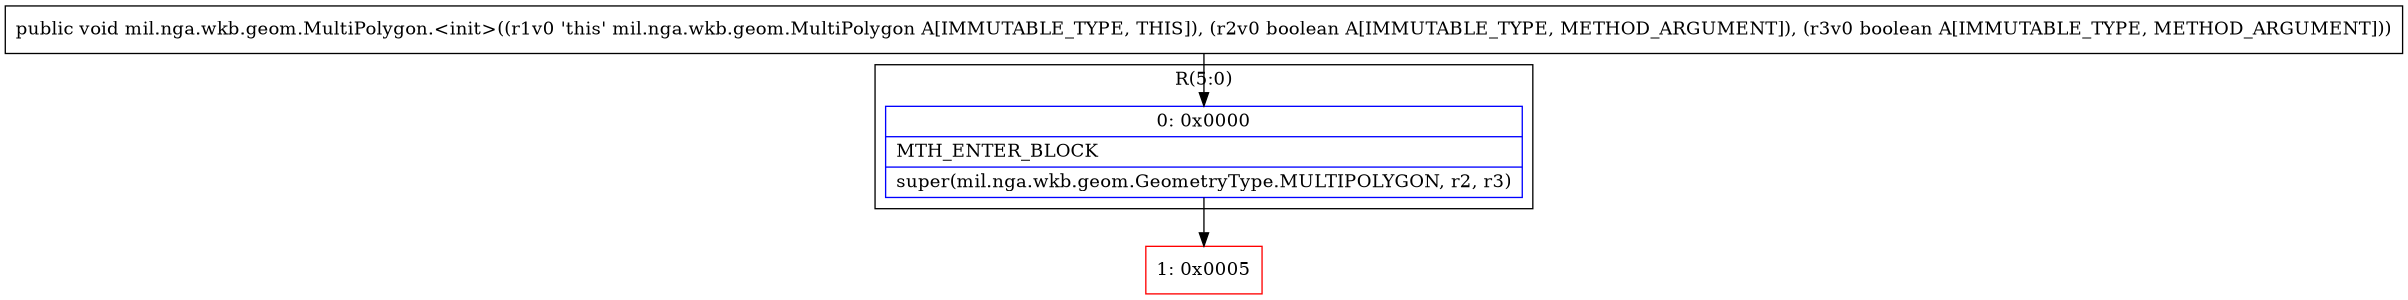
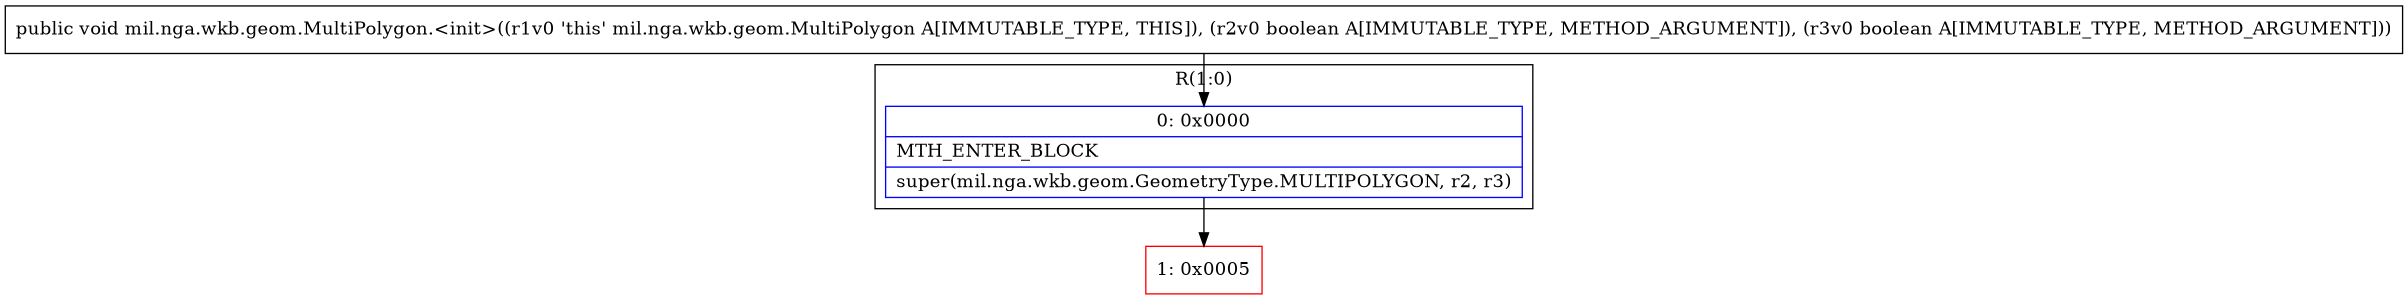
  digraph {
    node [shape=record]
    n1 [color=blue label="{0\:\ 0x0000|MTH_ENTER_BLOCK\l|super(mil.nga.wkb.geom.GeometryType.MULTIPOLYGON, r2, r3)\l}"]
    n2 [color=red label="{1\:\ 0x0005}"]
    n3 [label="{public void mil.nga.wkb.geom.MultiPolygon.\<init\>((r1v0 'this' mil.nga.wkb.geom.MultiPolygon A[IMMUTABLE_TYPE, THIS]), (r2v0 boolean A[IMMUTABLE_TYPE, METHOD_ARGUMENT]), (r3v0 boolean A[IMMUTABLE_TYPE, METHOD_ARGUMENT])) }"]
    subgraph cluster_1 {
-     label="R(5:0)"
+     label="R(1:0)"
      n1
    }
    n1 -> n2
    n3 -> n1
  }
